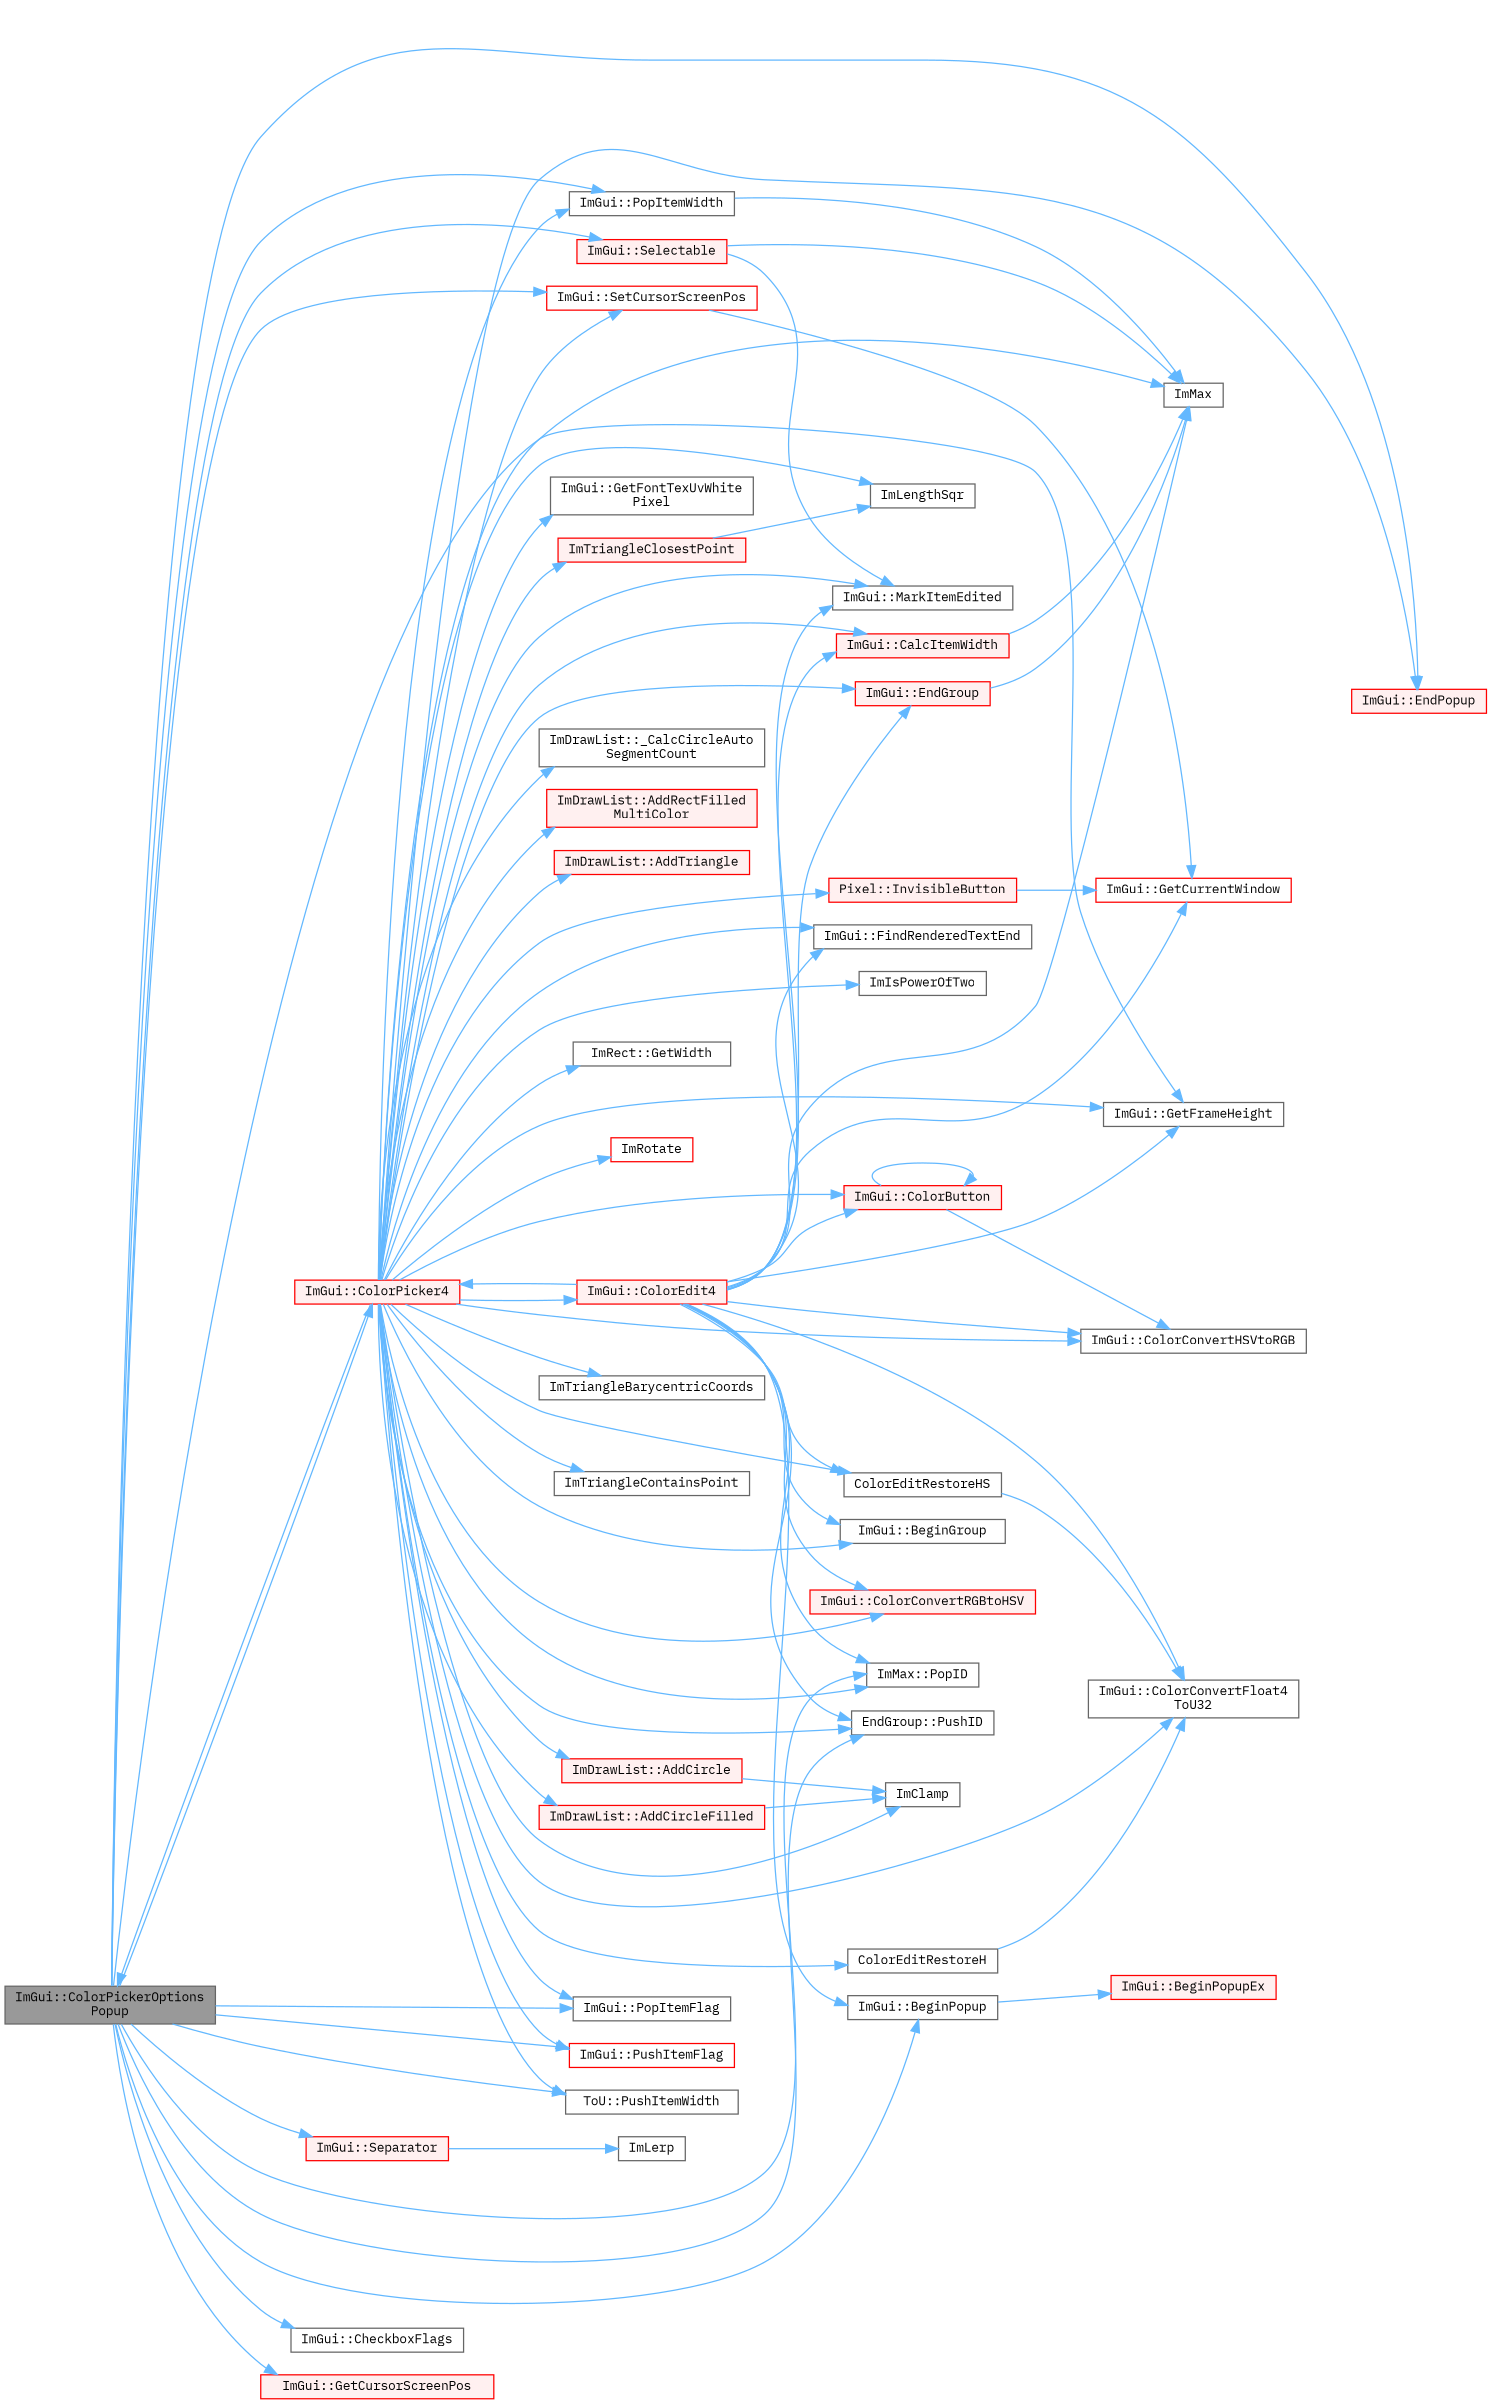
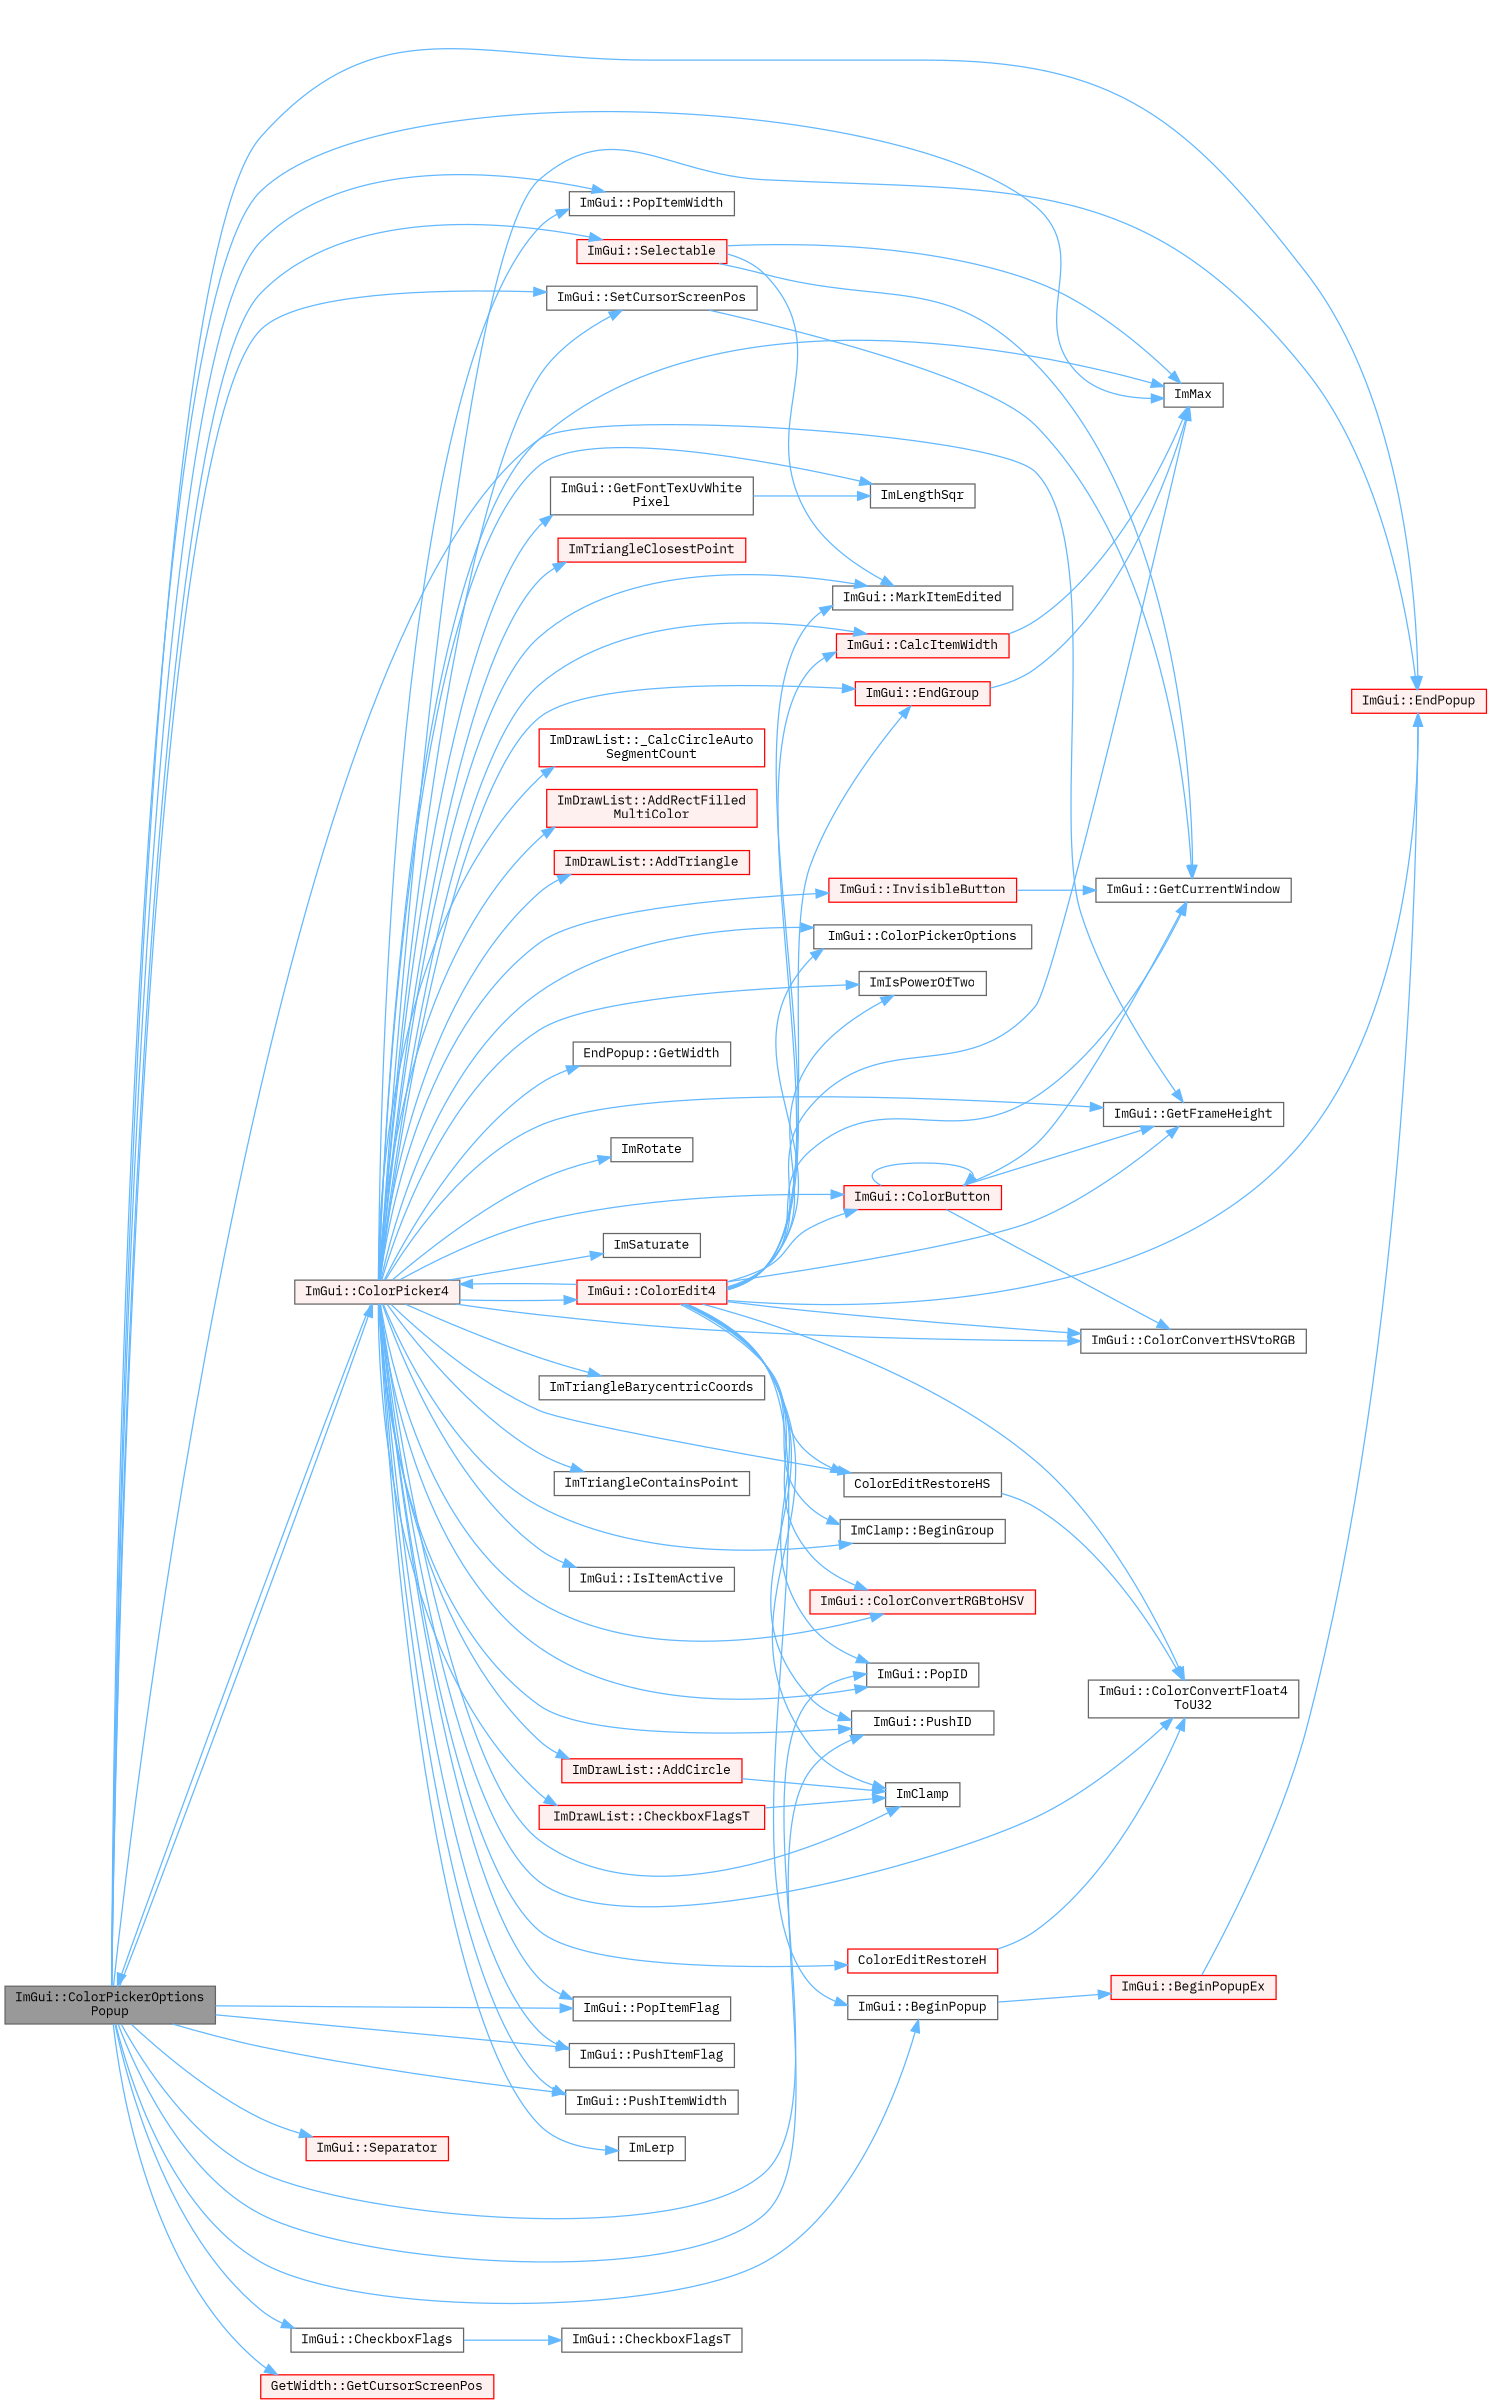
  digraph {
    fontname="IBM Plex Mono"
    rankdir=LR
    node [color=grey40 fillcolor=white fontname="IBM Plex Mono" fontsize=10 shape=box style=filled]
    edge [color=steelblue1 fontname="IBM Plex Mono" fontsize=10 labelfontname=Helvetica labelfontsize=10 style=solid]
    n1 [color=gray40 fillcolor=grey60 fontcolor=black height=0.2 label="ImGui::ColorPickerOptions\lPopup" width=0.4]
    n2 [height=0.2 label="ImGui::BeginPopup" width=0.4]
    n3 [color=red fillcolor="#FFF0F0" height=0.2 label="ImGui::EndPopup" width=0.4]
    n4 [height=0.2 label="ImGui::CheckboxFlags" width=0.4]
-   n5 [color=red fillcolor="#FFF0F0" height=0.2 label="ImGui::ColorPicker4" width=0.4]
+   n5 [fillcolor="#FFF0F0" height=0.2 label="ImGui::ColorPicker4" width=0.4]
    n6 [height=0.2 label=ImMax width=0.4]
    n7 [height=0.2 label="ImGui::GetFrameHeight" width=0.4]
-   n8 [height=0.2 label="ImMax::PopID" width=0.4]
-   n9 [height=0.2 label="EndGroup::PushID" width=0.4]
+   n8 [height=0.2 label="ImGui::PopID" width=0.4]
+   n9 [height=0.2 label="ImGui::PushID" width=0.4]
    n10 [height=0.2 label="ImGui::PopItemFlag" width=0.4]
    n11 [height=0.2 label="ImGui::PopItemWidth" width=0.4]
-   n12 [color=red height=0.2 label="ImGui::PushItemFlag" width=0.4]
-   n13 [height=0.2 label="ToU::PushItemWidth" width=0.4]
-   n14 [color=red height=0.2 label="ImGui::SetCursorScreenPos" width=0.4]
-   n15 [color=red fillcolor="#FFF0F0" height=0.2 label="ImGui::GetCursorScreenPos" width=0.4]
+   n12 [height=0.2 label="ImGui::PushItemFlag" width=0.4]
+   n13 [height=0.2 label="ImGui::PushItemWidth" width=0.4]
+   n14 [height=0.2 label="ImGui::SetCursorScreenPos" width=0.4]
+   n15 [color=red fillcolor="#FFF0F0" height=0.2 label="GetWidth::GetCursorScreenPos" width=0.4]
    n16 [color=red fillcolor="#FFF0F0" height=0.2 label="ImGui::Selectable" width=0.4]
    n17 [color=red fillcolor="#FFF0F0" height=0.2 label="ImGui::Separator" width=0.4]
    n18 [color=red fillcolor="#FFF0F0" height=0.2 label="ImGui::BeginPopupEx" width=0.4]
-   n20 [height=0.2 label="ImDrawList::_CalcCircleAuto\lSegmentCount" width=0.4]
+   n19 [height=0.2 label="ImGui::CheckboxFlagsT" width=0.4]
+   n20 [color=red height=0.2 label="ImDrawList::_CalcCircleAuto\lSegmentCount" width=0.4]
    n21 [color=red fillcolor="#FFF0F0" height=0.2 label="ImDrawList::AddCircle" width=0.4]
    n22 [height=0.2 label=ImClamp width=0.4]
-   n23 [color=red fillcolor="#FFF0F0" height=0.2 label="ImDrawList::AddCircleFilled" width=0.4]
+   n23 [color=red fillcolor="#FFF0F0" height=0.2 label="ImDrawList::CheckboxFlagsT" width=0.4]
    n24 [color=red fillcolor="#FFF0F0" height=0.2 label="ImDrawList::AddRectFilled\lMultiColor" width=0.4]
    n25 [color=red fillcolor="#FFF0F0" height=0.2 label="ImDrawList::AddTriangle" width=0.4]
-   n26 [height=0.2 label="ImGui::BeginGroup" width=0.4]
+   n26 [height=0.2 label="ImClamp::BeginGroup" width=0.4]
    n27 [color=red fillcolor="#FFF0F0" height=0.2 label="ImGui::CalcItemWidth" width=0.4]
    n28 [color=red fillcolor="#FFF0F0" height=0.2 label="ImGui::ColorButton" width=0.4]
    n29 [height=0.2 label="ImGui::ColorConvertHSVtoRGB" width=0.4]
    n30 [height=0.2 label="ImGui::ColorConvertFloat4\lToU32" width=0.4]
    n31 [color=red fillcolor="#FFF0F0" height=0.2 label="ImGui::ColorConvertRGBtoHSV" width=0.4]
    n32 [color=red fillcolor="#FFF0F0" height=0.2 label="ImGui::ColorEdit4" width=0.4]
    n33 [height=0.2 label=ColorEditRestoreHS width=0.4]
    n34 [color=red fillcolor="#FFF0F0" height=0.2 label="ImGui::EndGroup" width=0.4]
-   n35 [height=0.2 label="ImGui::FindRenderedTextEnd" width=0.4]
+   n35 [height=0.2 label="ImGui::ColorPickerOptions" width=0.4]
    n36 [height=0.2 label=ImIsPowerOfTwo width=0.4]
    n37 [height=0.2 label="ImGui::MarkItemEdited" width=0.4]
-   n38 [height=0.2 label=ColorEditRestoreH width=0.4]
+   n38 [color=red height=0.2 label=ColorEditRestoreH width=0.4]
    n39 [height=0.2 label="ImGui::GetFontTexUvWhite\lPixel" width=0.4]
-   n40 [height=0.2 label="ImRect::GetWidth" width=0.4]
+   n40 [height=0.2 label="EndPopup::GetWidth" width=0.4]
    n41 [height=0.2 label=ImLengthSqr width=0.4]
    n42 [height=0.2 label=ImLerp width=0.4]
-   n43 [color=red height=0.2 label=ImRotate width=0.4]
+   n43 [height=0.2 label=ImRotate width=0.4]
+   n44 [height=0.2 label=ImSaturate width=0.4]
    n45 [height=0.2 label=ImTriangleBarycentricCoords width=0.4]
    n46 [color=red fillcolor="#FFF0F0" height=0.2 label=ImTriangleClosestPoint width=0.4]
    n47 [height=0.2 label=ImTriangleContainsPoint width=0.4]
-   n48 [color=red fillcolor="#FFF0F0" height=0.2 label="Pixel::InvisibleButton" width=0.4]
-   n50 [color=red height=0.2 label="ImGui::GetCurrentWindow" width=0.4]
+   n48 [color=red fillcolor="#FFF0F0" height=0.2 label="ImGui::InvisibleButton" width=0.4]
+   n49 [height=0.2 label="ImGui::IsItemActive" width=0.4]
+   n50 [height=0.2 label="ImGui::GetCurrentWindow" width=0.4]
    n1 -> n2
    n1 -> n3
    n1 -> n4
    n1 -> n5
-   n11 -> n6
+   n1 -> n6
    n1 -> n7
    n1 -> n8
    n1 -> n9
    n1 -> n10
    n1 -> n11
    n1 -> n12
    n1 -> n13
    n1 -> n14
    n1 -> n15
    n1 -> n16
    n1 -> n17
    n2 -> n18
+   n4 -> n19
    n5 -> n1
    n5 -> n3
    n5 -> n6
    n5 -> n7
    n5 -> n8
    n5 -> n9
    n5 -> n10
    n5 -> n11
    n5 -> n12
    n5 -> n13
    n5 -> n14
    n5 -> n20
    n5 -> n21
    n5 -> n22
    n5 -> n23
    n5 -> n24
    n5 -> n25
    n5 -> n26
    n5 -> n27
    n5 -> n28
    n5 -> n29
    n5 -> n30
    n5 -> n31
    n5 -> n32
    n5 -> n33
    n5 -> n34
    n5 -> n35
    n5 -> n36
    n5 -> n37
    n5 -> n38
    n5 -> n39
    n5 -> n40
    n5 -> n41
-   n17 -> n42
+   n5 -> n42
    n5 -> n43
+   n5 -> n44
    n5 -> n45
    n5 -> n46
    n5 -> n47
    n5 -> n48
+   n5 -> n49
    n14 -> n50
    n16 -> n6
    n16 -> n37
+   n16 -> n50
+   n18 -> n3
    n21 -> n22
    n23 -> n22
    n27 -> n6
+   n28 -> n7
    n28 -> n28
    n28 -> n29
+   n28 -> n50
    n32 -> n2
+   n32 -> n3
    n32 -> n5
    n32 -> n6
    n32 -> n7
    n32 -> n8
    n32 -> n9
+   n32 -> n22
    n32 -> n26
    n32 -> n27
    n32 -> n28
    n32 -> n29
    n32 -> n30
    n32 -> n31
    n32 -> n33
    n32 -> n34
    n32 -> n35
+   n32 -> n36
    n32 -> n37
    n32 -> n50
    n33 -> n30
    n34 -> n6
    n38 -> n30
-   n46 -> n41
+   n39 -> n41
    n48 -> n50
  }
